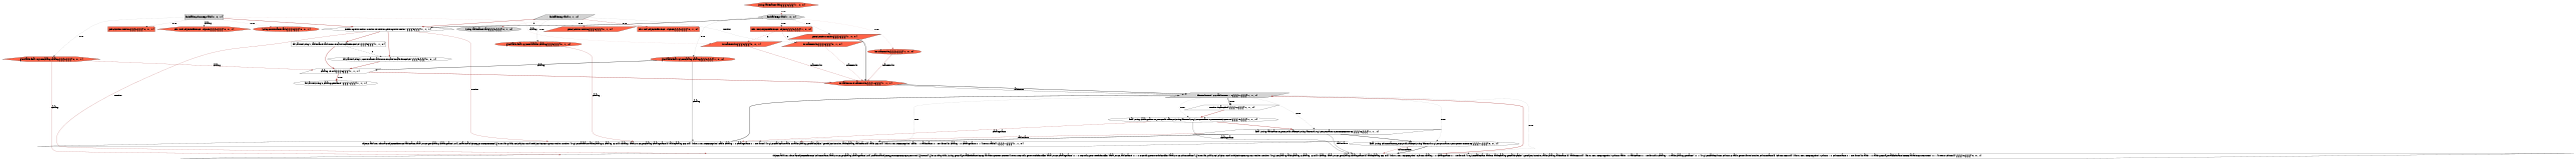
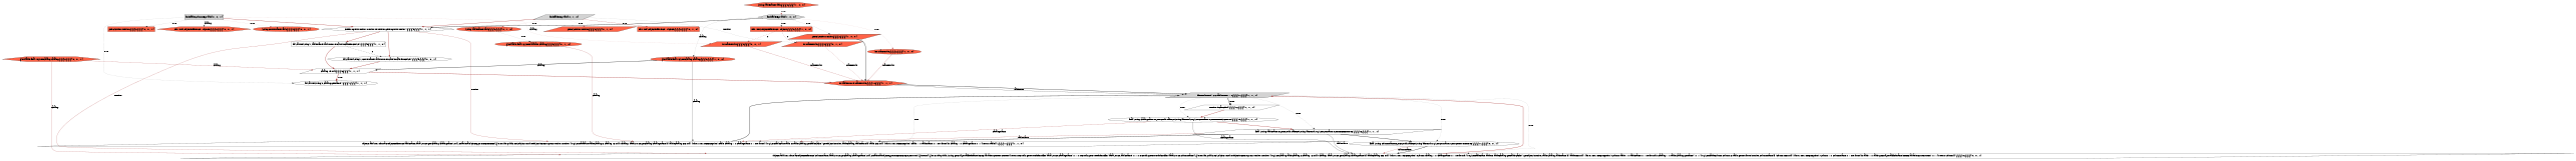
  digraph {
    node [fillcolor=tomato shape=parallelogram style=filled]
    edge [color=brown style=dotted]
    n1 [label="JDBCSession session@@@2@@@['0', '0', '1']" shape=note]
    n2 [fillcolor=white label="final String tableName = JDBCUtils.safeGetString(dbResult,MySQLConstants.COL_TABLE_NAME)@@@16@@@['1', '1', '1']"]
    n3 [fillcolor=white label="final String columnName = JDBCUtils.safeGetString(dbResult,MySQLConstants.COL_COLUMN_NAME)@@@17@@@['0', '0', '1']" shape=ellipse]
    n4 [fillcolor=white label="objects.add(new AbstractObjectReference(columnName,dataSource.getCatalog(catalogName),null,,RelationalObjectType.TYPE_TABLE_COLUMN){@NotNull @Override public String getFullyQualifiedName(DBPEvaluationContext context){return DBUtils.getQuotedIdentifier(dataSource,catalogName) + '.' + DBUtils.getQuotedIdentifier(dataSource,tableName) + '.' + DBUtils.getQuotedIdentifier(dataSource,columnName)}@Override public DBSObject resolveObject(DBRProgressMonitor monitor){MySQLCatalog tableCatalog = catalog != null? catalog: dataSource.getCatalog(catalogName)if (tableCatalog == null) {throw new DBException(\"Column catalog '\" + catalogName + \"' not found\")}MySQLTableBase table = tableCatalog.getTableCache().getObject(monitor,tableCatalog,tableName)if (table == null) {throw new DBException(\"Column table '\" + tableName + \"' not found in catalog '\" + tableCatalog.getName() + \"'\")}MySQLTableColumn column = table.getAttribute(monitor,columnName)if (column == null) {throw new DBException(\"Column '\" + columnName + \"' not found in table '\" + table.getFullyQualifiedName(DBPEvaluationContext.DDL) + \"'\")}return column}})@@@18@@@['0', '0', '1']"]
    n5 [fillcolor=white label="objects.add(new AbstractObjectReference(tableName,dataSource.getCatalog(catalogName),null,,RelationalObjectType.TYPE_TABLE){@Override public DBSObject resolveObject(DBRProgressMonitor monitor){MySQLDatabase tableCatalog = catalog != null? catalog: dataSource.getCatalog(catalogName)if (tableCatalog == null) {throw new DBException(\"Table catalog '\" + catalogName + \"' not found\")}MySQLTableBase table = tableCatalog.getTableCache().getObject(monitor,tableCatalog,tableName)if (table == null) {throw new DBException(\"Table '\" + tableName + \"' not found in catalog '\" + catalogName + \"'\")}return table}})@@@17@@@['1', '1', '0']"]
    n6 [fillcolor=lightgray label="dbResult.next() && tableNum-- > 0@@@11@@@['1', '1', '1']"]
    n7 [fillcolor=lightgray label="findTableColumnsByMask['0', '0', '1']" shape=note]
    n8 [label="int maxResults@@@2@@@['0', '0', '1']"]
    n9 [fillcolor=white label="DBRProgressMonitor monitor = session.getProgressMonitor()@@@3@@@['1', '1', '1']" shape=hexagon]
    n10 [label="List<DBSObjectReference> objects@@@2@@@['0', '0', '1']" shape=hexagon]
    n11 [label="String constrNameMask@@@2@@@['0', '0', '1']" shape=ellipse]
    n12 [label="@Nullable final MySQLCatalog catalog@@@2@@@['0', '0', '1']" shape=hexagon]
    n13 [label="int tableNum = maxResults@@@10@@@['1', '1', '1']" shape=hexagon]
    n14 [fillcolor=white label="dbStat.setString(1,constrNameMask.toLowerCase(Locale.ENGLISH))@@@5@@@['0', '0', '1']" shape=ellipse]
    n15 [fillcolor=white label="dbStat.setString(1,tableNameMask.toLowerCase(Locale.ENGLISH))@@@5@@@['1', '1', '0']" shape=note]
    n16 [fillcolor=white label="catalog != null@@@6@@@['1', '1', '1']"]
    n17 [fillcolor=white label="final String catalogName = JDBCUtils.safeGetString(dbResult,MySQLConstants.COL_TABLE_SCHEMA)@@@15@@@['1', '1', '1']" shape=ellipse]
    n18 [label="List<DBSObjectReference> objects@@@2@@@['1', '0', '0']" shape=note]
    n19 [label="int maxResults@@@2@@@['0', '1', '0']"]
    n20 [label="@Nullable final MySQLCatalog catalog@@@2@@@['1', '0', '0']" shape=ellipse]
    n21 [fillcolor=white label="dbStat.setString(2,catalog.getName())@@@7@@@['1', '1', '1']" shape=ellipse]
    n22 [label="JDBCSession session@@@2@@@['0', '1', '0']"]
    n23 [label="@Nullable final MySQLDatabase catalog@@@2@@@['0', '1', '0']" shape=ellipse]
    n24 [label="List<DBSObjectReference> objects@@@2@@@['0', '1', '0']" shape=note]
    n25 [fillcolor=white label="monitor.isCanceled()@@@12@@@['1', '1', '1']"]
    n26 [fillcolor=lightgray label="findTablesByMask['1', '0', '0']" shape=hexagon]
    n27 [label="JDBCSession session@@@2@@@['1', '0', '0']"]
    n28 [label="int maxResults@@@2@@@['1', '0', '0']" shape=ellipse]
    n29 [label="String tableNameMask@@@2@@@['1', '0', '0']" shape=hexagon]
    n30 [fillcolor=lightgray label="findTablesByMask['0', '1', '0']"]
-   n31 [fillcolor=lightgray label="String tableNameMask@@@2@@@['0', '1', '0']" shape=ellipse]
+   n31 [label="String tableNameMask@@@2@@@['0', '1', '0']" shape=ellipse]
    n2 -> n3 [color=black style=bold]
    n2 -> n4 [color=black label=tableName style=solid]
    n2 -> n5 [color=black style=bold]
    n2 -> n5 [label=tableName style=solid]
    n3 -> n4 [label=columnName style=solid]
    n3 -> n4 [color=black style=bold]
    n4 -> n6 [style=bold]
    n5 -> n6 [color=black style=bold]
    n6 -> n2 [color=black label=true]
    n6 -> n3 [color=black label=true]
    n6 -> n4 [color=black label=true]
    n6 -> n5 [color=black label=true]
    n6 -> n17 [color=black label=true]
    n6 -> n25 [color=black label=true]
    n6 -> n25 [color=black style=bold]
    n7 -> n1 [color=black label=true]
    n7 -> n8 [label=catalog]
    n7 -> n9 [style=bold]
    n7 -> n10 [color=black label=catalog]
    n7 -> n11 [label=true]
-   n7 -> n12 [color=black label=true]
+   n7 -> n21 [color=black label=true]
    n8 -> n13 [label=maxResults style=solid]
    n9 -> n4 [label=monitor style=solid]
    n9 -> n5 [label=monitor style=solid]
    n9 -> n14 [style=bold]
    n9 -> n15 [style=bold]
    n12 -> n4 [label=catalog style=solid]
    n12 -> n16 [label=catalog style=solid]
    n13 -> n6 [color=black style=bold]
    n13 -> n6 [color=black label=tableNum style=solid]
    n14 -> n16 [style=bold]
    n15 -> n14 [color=black label=0 style=dashed]
    n15 -> n16 [style=bold]
    n16 -> n13 [style=bold]
    n16 -> n21 [style=bold]
    n16 -> n21 [label=true]
    n17 -> n2 [style=bold]
    n17 -> n4 [color=black label=catalogName style=solid]
    n17 -> n5 [label=catalogName style=solid]
    n18 -> n8 [label=0 style=dashed]
    n18 -> n19 [label=0 style=dashed]
    n19 -> n13 [label=maxResults style=dashed]
    n20 -> n5 [color=black label=catalog style=solid]
    n20 -> n16 [color=black label=catalog style=bold]
    n23 -> n5 [label=catalog style=solid]
    n25 -> n17 [style=bold]
    n26 -> n9 [color=black style=bold]
    n26 -> n18 [color=black label=true]
-   n26 -> n20 [color=black label=true]
+   n26 -> n20 [color=black label=catalog]
    n26 -> n27 [color=black label=true]
    n26 -> n28 [label=true]
    n27 -> n13 [color=black style=bold]
    n28 -> n13 [label=maxResults style=solid]
    n29 -> n26 [label=true]
    n30 -> n9 [style=bold]
    n30 -> n19 [color=black label=monitor]
    n30 -> n22 [label=true]
-   n30 -> n23 [color=black label=true]
+   n31 -> n23 [color=black label=true]
    n30 -> n24 [label=true style=solid]
-   n30 -> n31 [label=0]
+   n30 -> n31 [label=true]
  }
